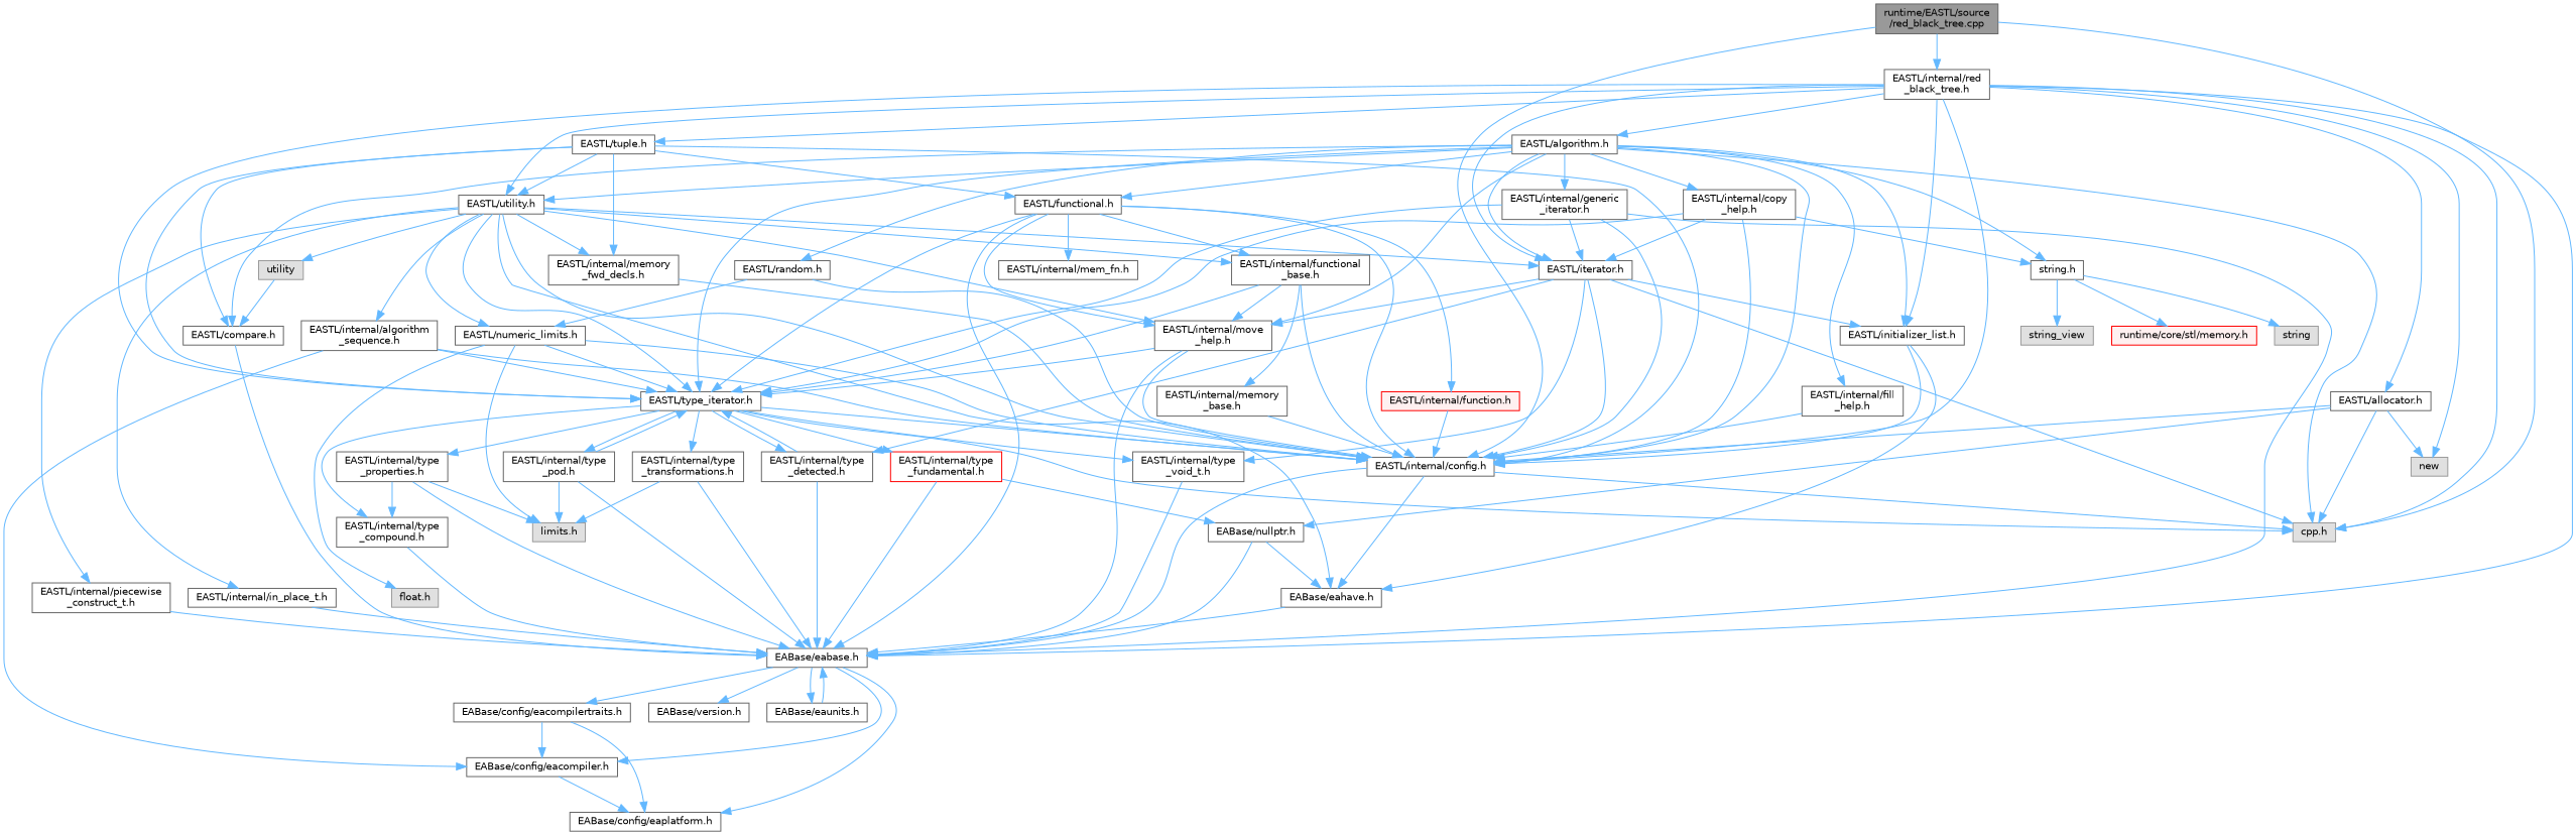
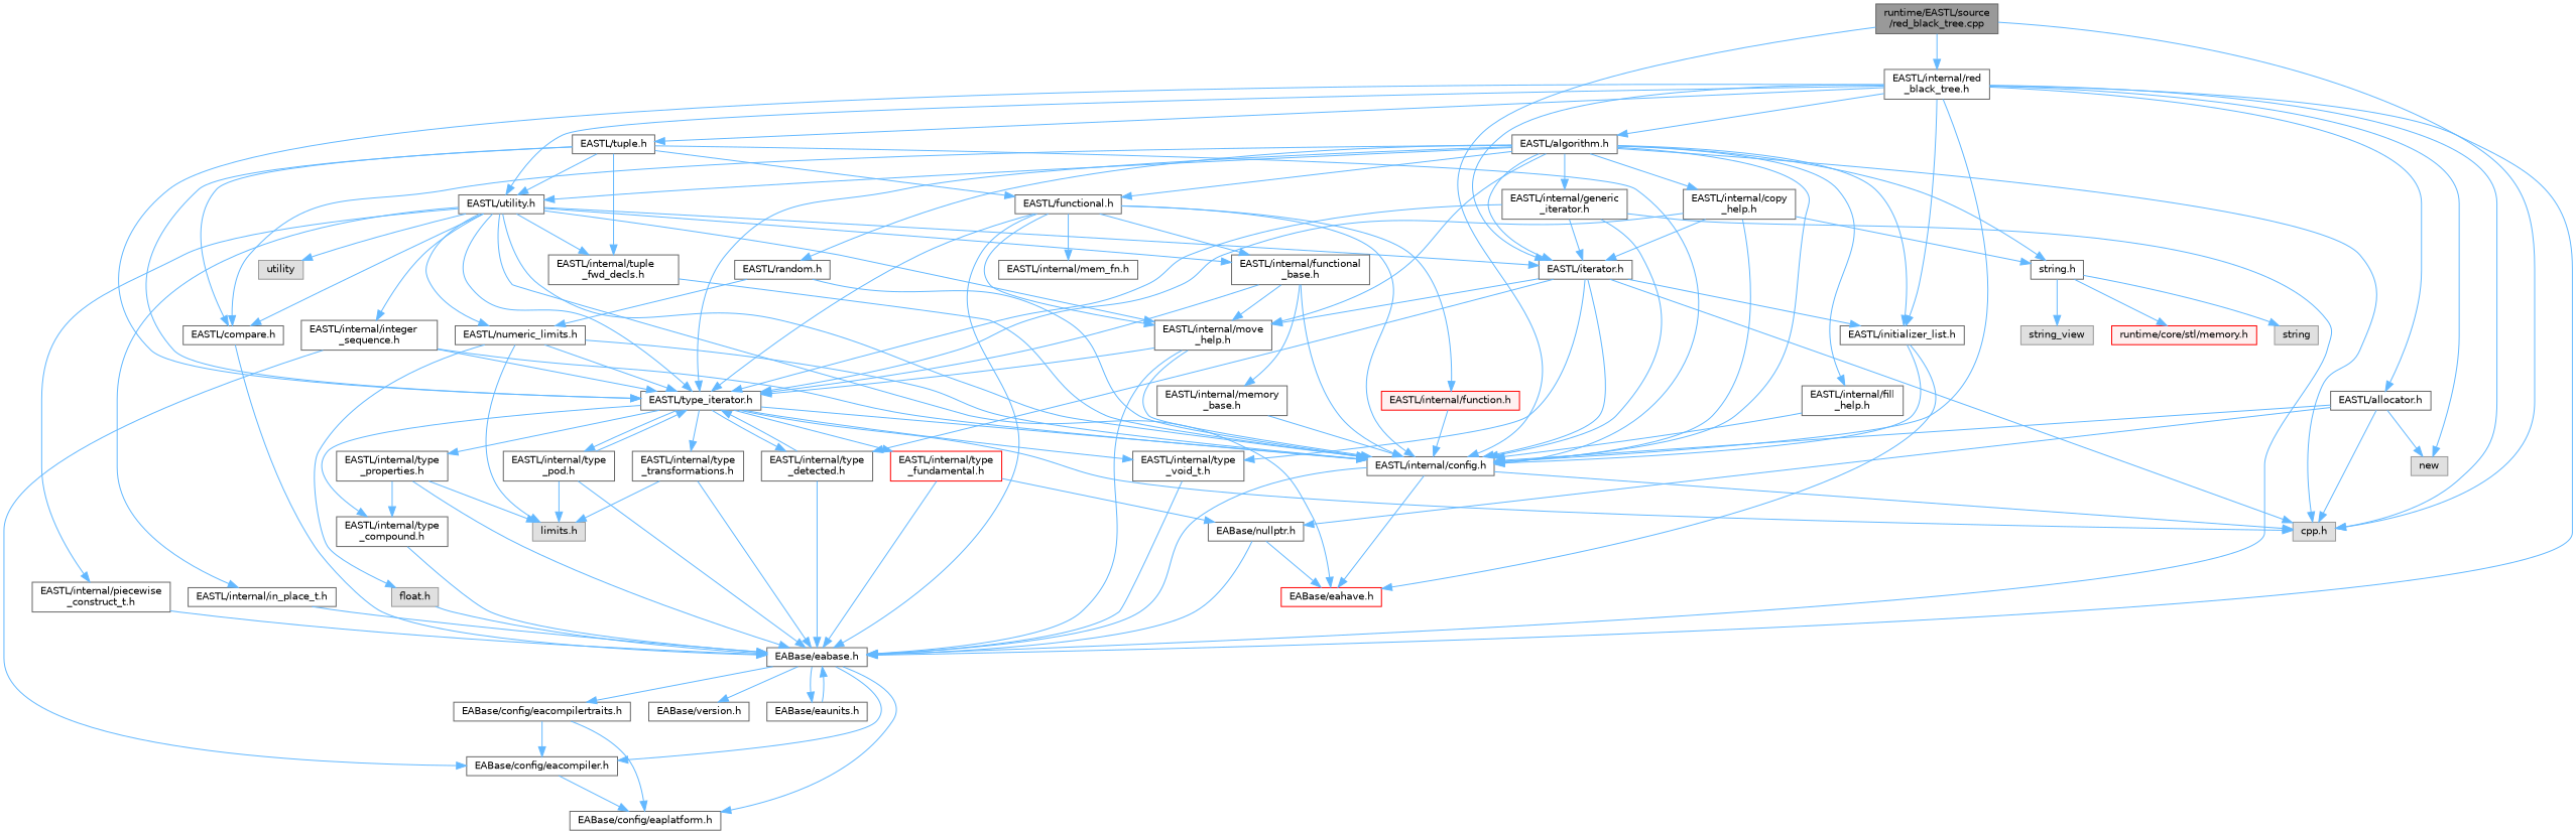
  digraph {
    node [color=grey40 fillcolor=white fontname=Helvetica fontsize=10 shape=box style=filled]
    edge [color=steelblue1 fontname=Helvetica fontsize=10 labelfontname=Helvetica labelfontsize=10 style=solid]
    n1 [color=gray40 fillcolor=grey60 fontcolor=black height=0.2 label="runtime/EASTL/source\l/red_black_tree.cpp" width=0.4]
    n2 [height=0.2 label="EASTL/internal/config.h" width=0.4]
    n3 [color=grey60 fillcolor="#E0E0E0" height=0.2 label="cpp.h" width=0.4]
    n4 [height=0.2 label="EASTL/internal/red\l_black_tree.h" width=0.4]
    n5 [height=0.2 label="EABase/eabase.h" width=0.4]
-   n6 [height=0.2 label="EABase/eahave.h" width=0.4]
+   n6 [color=red height=0.2 label="EABase/eahave.h" width=0.4]
    n7 [height=0.2 label="EASTL/type_iterator.h" width=0.4]
    n8 [height=0.2 label="EASTL/allocator.h" width=0.4]
    n9 [color=grey60 fillcolor="#E0E0E0" height=0.2 label=new width=0.4]
    n10 [height=0.2 label="EASTL/iterator.h" width=0.4]
    n11 [height=0.2 label="EASTL/initializer_list.h" width=0.4]
    n12 [height=0.2 label="EASTL/utility.h" width=0.4]
    n13 [height=0.2 label="EASTL/algorithm.h" width=0.4]
    n14 [height=0.2 label="EASTL/tuple.h" width=0.4]
    n15 [height=0.2 label="EABase/config/eacompiler.h" width=0.4]
    n16 [height=0.2 label="EABase/config/eaplatform.h" width=0.4]
    n17 [height=0.2 label="EABase/config/eacompilertraits.h" width=0.4]
    n18 [height=0.2 label="EABase/version.h" width=0.4]
    n19 [height=0.2 label="EABase/eaunits.h" width=0.4]
    n20 [color=red height=0.2 label="EASTL/internal/type\l_fundamental.h" width=0.4]
    n21 [height=0.2 label="EASTL/internal/type\l_transformations.h" width=0.4]
    n22 [height=0.2 label="EASTL/internal/type\l_void_t.h" width=0.4]
    n23 [height=0.2 label="EASTL/internal/type\l_properties.h" width=0.4]
    n24 [height=0.2 label="EASTL/internal/type\l_compound.h" width=0.4]
    n25 [height=0.2 label="EASTL/internal/type\l_pod.h" width=0.4]
    n26 [height=0.2 label="EASTL/internal/type\l_detected.h" width=0.4]
    n27 [height=0.2 label="EABase/nullptr.h" width=0.4]
    n28 [height=0.2 label="EASTL/internal/move\l_help.h" width=0.4]
    n29 [height=0.2 label="EASTL/numeric_limits.h" width=0.4]
    n30 [height=0.2 label="EASTL/compare.h" width=0.4]
    n31 [height=0.2 label="EASTL/internal/functional\l_base.h" width=0.4]
-   n32 [height=0.2 label="EASTL/internal/algorithm\l_sequence.h" width=0.4]
-   n33 [height=0.2 label="EASTL/internal/memory\l_fwd_decls.h" width=0.4]
+   n32 [height=0.2 label="EASTL/internal/integer\l_sequence.h" width=0.4]
+   n33 [height=0.2 label="EASTL/internal/tuple\l_fwd_decls.h" width=0.4]
    n34 [height=0.2 label="EASTL/internal/in_place_t.h" width=0.4]
    n35 [height=0.2 label="EASTL/internal/piecewise\l_construct_t.h" width=0.4]
    n36 [color=grey60 fillcolor="#E0E0E0" height=0.2 label=utility width=0.4]
    n37 [height=0.2 label="EASTL/internal/copy\l_help.h" width=0.4]
    n38 [height=0.2 label="string.h" width=0.4]
    n39 [height=0.2 label="EASTL/internal/fill\l_help.h" width=0.4]
    n40 [height=0.2 label="EASTL/functional.h" width=0.4]
    n41 [height=0.2 label="EASTL/internal/generic\l_iterator.h" width=0.4]
    n42 [height=0.2 label="EASTL/random.h" width=0.4]
    n43 [color=grey60 fillcolor="#E0E0E0" height=0.2 label="limits.h" width=0.4]
    n44 [color=grey60 fillcolor="#E0E0E0" height=0.2 label="float.h" width=0.4]
    n45 [height=0.2 label="EASTL/internal/memory\l_base.h" width=0.4]
    n46 [color=grey60 fillcolor="#E0E0E0" height=0.2 label=string width=0.4]
    n47 [color=grey60 fillcolor="#E0E0E0" height=0.2 label=string_view width=0.4]
    n48 [color=red fillcolor="#FFF0F0" height=0.2 label="runtime/core/stl/memory.h" width=0.4]
    n49 [height=0.2 label="EASTL/internal/mem_fn.h" width=0.4]
    n50 [color=red fillcolor="#FFF0F0" height=0.2 label="EASTL/internal/function.h" width=0.4]
    n1 -> n2
    n1 -> n3
    n1 -> n4
    n2 -> n3
    n2 -> n5
    n2 -> n6
    n4 -> n2
    n4 -> n3
    n4 -> n5
    n4 -> n7
    n4 -> n8
    n4 -> n9
    n4 -> n10
    n4 -> n11
    n4 -> n12
    n4 -> n13
    n4 -> n14
    n5 -> n15
    n5 -> n16
    n5 -> n17
    n5 -> n18
    n5 -> n19
-   n6 -> n5
+   n44 -> n5
    n7 -> n2
    n7 -> n3
    n7 -> n20
    n7 -> n21
    n7 -> n22
    n7 -> n23
    n7 -> n24
    n7 -> n25
    n7 -> n26
    n8 -> n2
    n8 -> n3
    n8 -> n9
    n8 -> n27
    n10 -> n2
    n10 -> n3
    n10 -> n11
    n10 -> n22
    n10 -> n26
    n10 -> n28
    n11 -> n2
    n11 -> n6
    n12 -> n2
    n12 -> n6
    n12 -> n7
    n12 -> n10
    n12 -> n28
    n12 -> n29
-   n36 -> n30
+   n12 -> n30
    n12 -> n31
    n12 -> n32
    n12 -> n33
    n12 -> n34
    n12 -> n35
    n12 -> n36
    n13 -> n2
    n13 -> n3
    n13 -> n7
    n13 -> n10
    n13 -> n11
    n13 -> n12
    n13 -> n28
    n13 -> n30
    n13 -> n37
    n13 -> n38
    n13 -> n39
    n13 -> n40
    n13 -> n41
    n13 -> n42
    n14 -> n2
    n14 -> n7
    n14 -> n12
    n14 -> n30
    n14 -> n33
    n14 -> n40
    n15 -> n16
    n17 -> n15
    n17 -> n16
    n19 -> n5
    n20 -> n5
    n20 -> n27
    n21 -> n5
    n21 -> n43
    n22 -> n5
    n23 -> n5
    n23 -> n24
    n23 -> n43
    n24 -> n5
    n25 -> n5
    n25 -> n7
    n25 -> n43
    n26 -> n5
    n26 -> n7
    n27 -> n5
    n27 -> n6
    n28 -> n2
    n28 -> n5
    n28 -> n7
    n29 -> n2
    n29 -> n7
    n29 -> n43
    n29 -> n44
    n30 -> n5
    n31 -> n2
    n31 -> n7
    n31 -> n28
    n31 -> n45
    n32 -> n2
    n32 -> n7
    n32 -> n15
    n33 -> n2
    n34 -> n5
    n35 -> n5
    n37 -> n2
    n37 -> n7
    n37 -> n10
    n37 -> n38
    n38 -> n46
    n38 -> n47
    n38 -> n48
    n39 -> n2
    n40 -> n2
    n40 -> n5
    n40 -> n7
    n40 -> n28
    n40 -> n31
    n40 -> n49
    n40 -> n50
    n41 -> n2
    n41 -> n5
    n41 -> n7
    n41 -> n10
    n42 -> n2
    n42 -> n29
    n45 -> n2
    n50 -> n2
  }
